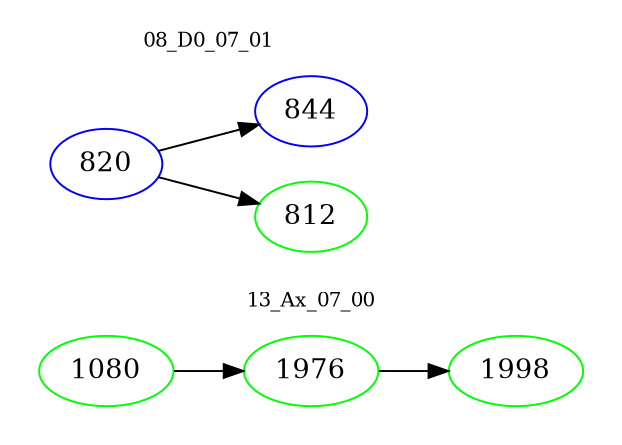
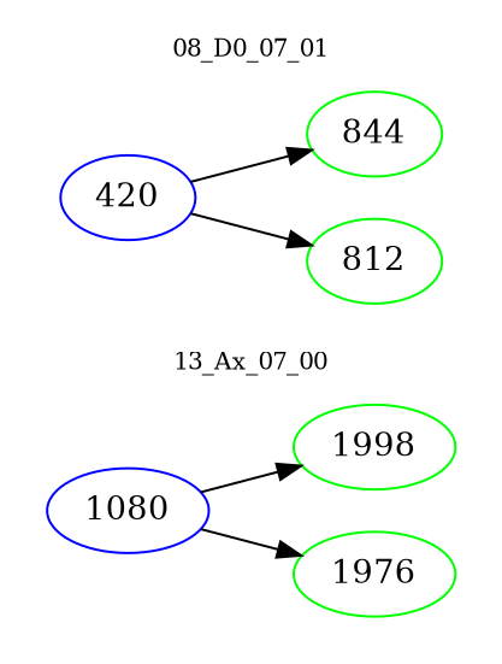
  digraph {
    rankdir=LR
    node [color=green]
    edge [color=black]
-   n1 [label=1080]
+   n1 [color=blue label=1080]
    n2 [label=1976]
    n3 [label=1998]
-   n4 [color=blue label=820]
+   n4 [color=blue label=420]
    n5 [label=812]
-   n6 [color=blue label=844]
+   n6 [label=844]
    subgraph cluster_1 {
      color=white
      fontsize=10
      label="13_Ax_07_00"
      n1
      n2
      n3
    }
    subgraph cluster_2 {
      color=white
      fontsize=10
      label="08_D0_07_01"
      n4
      n5
      n6
    }
    n1 -> n2
-   n2 -> n3
+   n1 -> n3
    n4 -> n5
    n4 -> n6
  }
